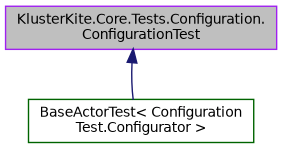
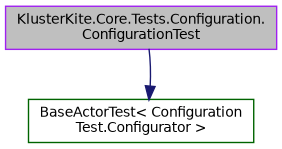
  digraph {
    node [fontname=Helvetica fontsize=10 shape=record style=filled]
    n1 [color=purple fillcolor=grey75 fontcolor=black height=0.2 label="KlusterKite.Core.Tests.Configuration.\lConfigurationTest" width=0.4]
    n2 [color=darkgreen fillcolor=white height=0.2 label="BaseActorTest\< Configuration\lTest.Configurator \>" width=0.4]
-   n1 -> n2 [color=midnightblue dir=back fontname=Helvetica fontsize=10 labelfontname=Helvetica labelfontsize=10 style=solid]
+   n2 -> n1 [color=midnightblue dir=back fontname=Helvetica fontsize=10 labelfontname=Helvetica labelfontsize=10 style=solid]
  }
